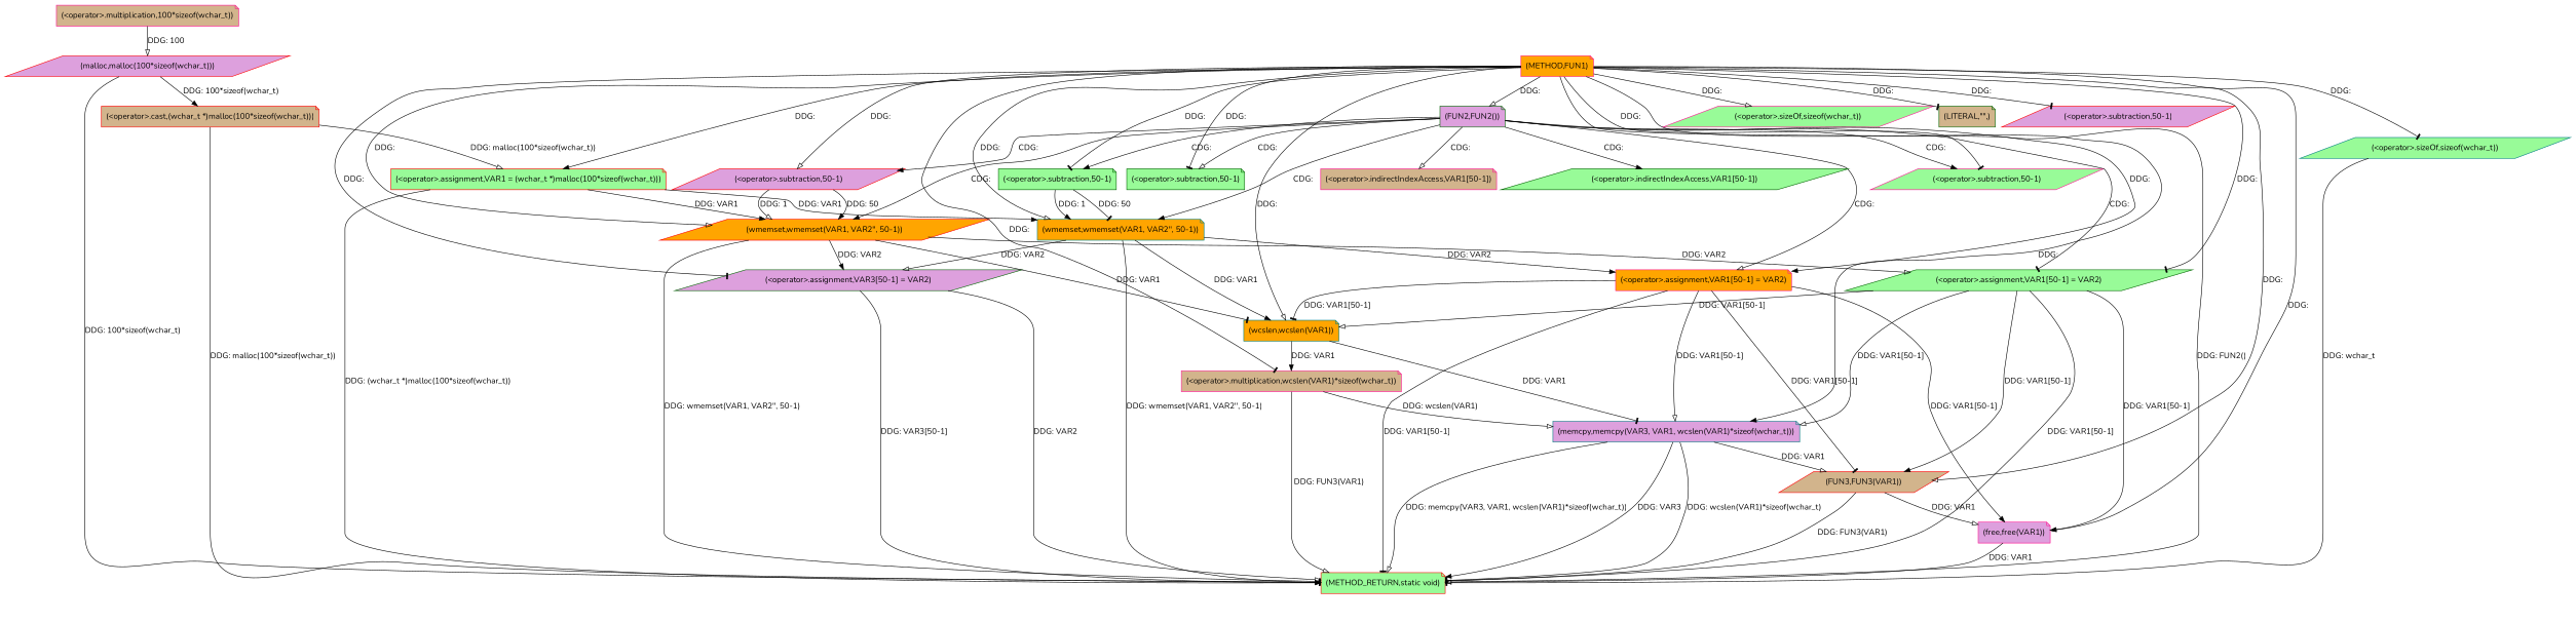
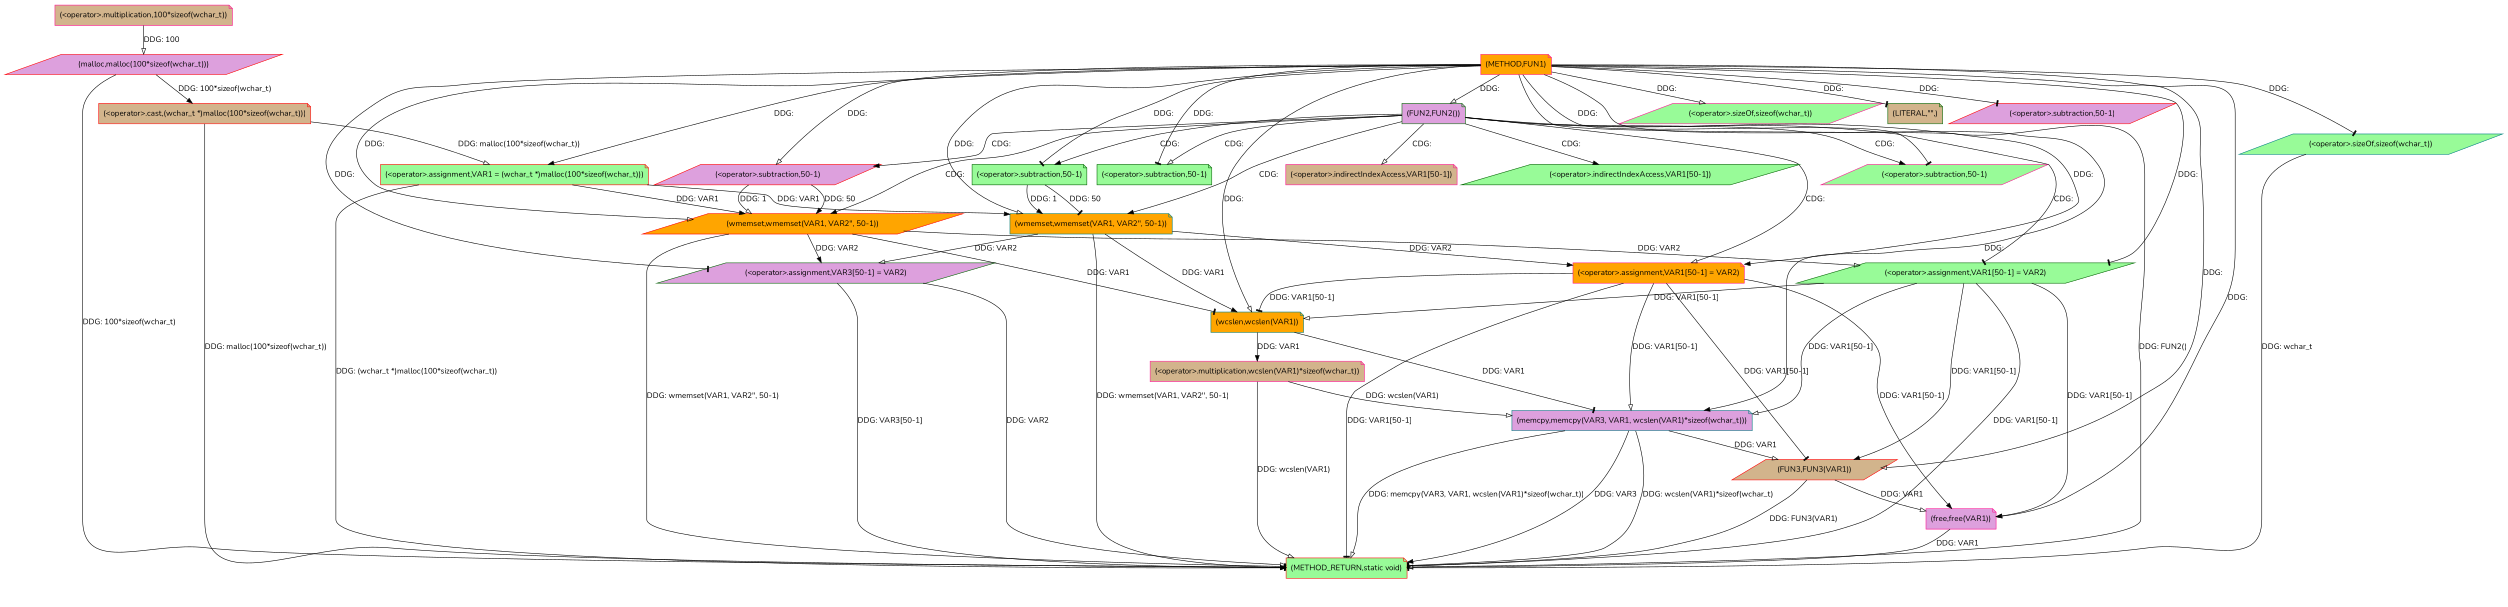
  digraph {
    fontname=Nunito
    node [color=deeppink fillcolor=palegreen fontname=Nunito shape=note style=filled]
    edge [arrowhead=onormal fontname=Nunito]
    n1 [fillcolor=orange label="(METHOD,FUN1)"]
    n2 [color=red label="(<operator>.assignment,VAR1 = (wchar_t *)malloc(100*sizeof(wchar_t)))"]
    n3 [label="(<operator>.sizeOf,sizeof(wchar_t))" shape=parallelogram]
    n4 [color=darkgreen fillcolor=plum label="(FUN2,FUN2())"]
    n5 [color=teal fillcolor=orange label="(wmemset,wmemset(VAR1, VAR2'', 50-1))"]
    n6 [color=darkgreen label="(<operator>.subtraction,50-1)"]
    n7 [fillcolor=orange label="(<operator>.assignment,VAR1[50-1] = VAR2)"]
    n8 [label="(<operator>.subtraction,50-1)" shape=parallelogram]
    n9 [color=red fillcolor=orange label="(wmemset,wmemset(VAR1, VAR2'', 50-1))" shape=parallelogram]
    n10 [color=red fillcolor=plum label="(<operator>.subtraction,50-1)" shape=parallelogram]
    n11 [color=darkgreen label="(<operator>.assignment,VAR1[50-1] = VAR2)" shape=parallelogram]
    n12 [color=darkgreen label="(<operator>.subtraction,50-1)"]
    n13 [color=darkgreen fillcolor=tan label="(LITERAL,\"\",)"]
    n14 [color=teal fillcolor=plum label="(memcpy,memcpy(VAR3, VAR1, wcslen(VAR1)*sizeof(wchar_t)))"]
    n15 [fillcolor=tan label="(<operator>.multiplication,wcslen(VAR1)*sizeof(wchar_t))"]
    n16 [color=teal fillcolor=orange label="(wcslen,wcslen(VAR1))"]
    n17 [color=teal label="(<operator>.sizeOf,sizeof(wchar_t))" shape=parallelogram]
    n18 [color=darkgreen fillcolor=plum label="(<operator>.assignment,VAR3[50-1] = VAR2)" shape=parallelogram]
    n19 [color=red fillcolor=plum label="(<operator>.subtraction,50-1)" shape=parallelogram]
    n20 [color=red fillcolor=tan label="(FUN3,FUN3(VAR1))" shape=parallelogram]
    n21 [fillcolor=plum label="(free,free(VAR1))"]
    n22 [color=red label="(METHOD_RETURN,static void)"]
    n23 [fillcolor=tan label="(<operator>.multiplication,100*sizeof(wchar_t))"]
    n24 [color=red fillcolor=plum label="(malloc,malloc(100*sizeof(wchar_t)))" shape=parallelogram]
    n25 [fillcolor=tan label="(<operator>.indirectIndexAccess,VAR1[50-1])"]
    n26 [color=darkgreen label="(<operator>.indirectIndexAccess,VAR1[50-1])" shape=parallelogram]
    n27 [color=red fillcolor=tan label="(<operator>.cast,(wchar_t *)malloc(100*sizeof(wchar_t)))"]
    n1 -> n2 [arrowhead=normal label="DDG: "]
    n1 -> n3 [label="DDG: "]
    n1 -> n4 [label="DDG: "]
    n1 -> n5 [label="DDG: "]
    n1 -> n6 [arrowhead=tee label="DDG: "]
    n1 -> n7 [arrowhead=normal label="DDG: "]
    n1 -> n8 [arrowhead=tee label="DDG: "]
    n1 -> n9 [label="DDG: "]
    n1 -> n10 [label="DDG: "]
    n1 -> n11 [arrowhead=tee label="DDG: "]
    n1 -> n12 [arrowhead=tee label="DDG: "]
    n1 -> n13 [arrowhead=tee label="DDG: "]
    n1 -> n14 [arrowhead=normal label="DDG: "]
-   n1 -> n15 [arrowhead=tee label="DDG: "]
    n1 -> n16 [label="DDG: "]
    n1 -> n17 [arrowhead=tee label="DDG: "]
    n1 -> n18 [arrowhead=tee label="DDG: "]
    n1 -> n19 [arrowhead=tee label="DDG: "]
    n1 -> n20 [label="DDG: "]
    n1 -> n21 [label="DDG: "]
    n2 -> n5 [arrowhead=normal label="DDG: VAR1"]
    n2 -> n9 [arrowhead=normal label="DDG: VAR1"]
    n2 -> n22 [arrowhead=normal label="DDG: (wchar_t *)malloc(100*sizeof(wchar_t))"]
    n4 -> n5 [arrowhead=normal label="CDG: "]
    n4 -> n6 [arrowhead=normal label="CDG: "]
    n4 -> n7 [label="CDG: "]
    n4 -> n8 [arrowhead=normal label="CDG: "]
    n4 -> n9 [arrowhead=normal label="CDG: "]
    n4 -> n10 [arrowhead=normal label="CDG: "]
    n4 -> n11 [arrowhead=tee label="CDG: "]
    n4 -> n12 [label="CDG: "]
    n4 -> n22 [label="DDG: FUN2()"]
    n4 -> n25 [label="CDG: "]
    n4 -> n26 [arrowhead=normal label="CDG: "]
    n5 -> n7 [arrowhead=normal label="DDG: VAR2"]
    n5 -> n16 [arrowhead=normal label="DDG: VAR1"]
    n5 -> n18 [label="DDG: VAR2"]
    n5 -> n22 [arrowhead=normal label="DDG: wmemset(VAR1, VAR2'', 50-1)"]
    n6 -> n5 [arrowhead=tee label="DDG: 50"]
    n6 -> n5 [arrowhead=normal label="DDG: 1"]
    n7 -> n14 [label="DDG: VAR1[50-1]"]
    n7 -> n16 [arrowhead=tee label="DDG: VAR1[50-1]"]
    n7 -> n20 [arrowhead=tee label="DDG: VAR1[50-1]"]
    n7 -> n21 [arrowhead=normal label="DDG: VAR1[50-1]"]
    n7 -> n22 [arrowhead=tee label="DDG: VAR1[50-1]"]
    n9 -> n11 [label="DDG: VAR2"]
    n9 -> n16 [arrowhead=tee label="DDG: VAR1"]
    n9 -> n18 [arrowhead=normal label="DDG: VAR2"]
    n9 -> n22 [arrowhead=tee label="DDG: wmemset(VAR1, VAR2'', 50-1)"]
    n10 -> n9 [arrowhead=normal label="DDG: 50"]
    n10 -> n9 [label="DDG: 1"]
    n11 -> n14 [label="DDG: VAR1[50-1]"]
    n11 -> n16 [label="DDG: VAR1[50-1]"]
    n11 -> n20 [arrowhead=normal label="DDG: VAR1[50-1]"]
    n11 -> n21 [arrowhead=normal label="DDG: VAR1[50-1]"]
    n11 -> n22 [arrowhead=tee label="DDG: VAR1[50-1]"]
    n14 -> n20 [label="DDG: VAR1"]
    n14 -> n22 [arrowhead=tee label="DDG: wcslen(VAR1)*sizeof(wchar_t)"]
    n14 -> n22 [label="DDG: memcpy(VAR3, VAR1, wcslen(VAR1)*sizeof(wchar_t))"]
    n14 -> n22 [arrowhead=normal label="DDG: VAR3"]
    n15 -> n14 [label="DDG: wcslen(VAR1)"]
-   n15 -> n22 [label="DDG: FUN3(VAR1)"]
+   n15 -> n22 [label="DDG: wcslen(VAR1)"]
    n16 -> n14 [arrowhead=tee label="DDG: VAR1"]
    n16 -> n15 [arrowhead=normal label="DDG: VAR1"]
    n17 -> n22 [arrowhead=tee label="DDG: wchar_t"]
    n18 -> n22 [label="DDG: VAR2"]
    n18 -> n22 [arrowhead=tee label="DDG: VAR3[50-1]"]
    n20 -> n21 [label="DDG: VAR1"]
    n20 -> n22 [arrowhead=tee label="DDG: FUN3(VAR1)"]
    n21 -> n22 [label="DDG: VAR1"]
    n23 -> n24 [label="DDG: 100"]
    n24 -> n22 [label="DDG: 100*sizeof(wchar_t)"]
    n24 -> n27 [arrowhead=normal label="DDG: 100*sizeof(wchar_t)"]
    n27 -> n2 [label="DDG: malloc(100*sizeof(wchar_t))"]
    n27 -> n22 [arrowhead=tee label="DDG: malloc(100*sizeof(wchar_t))"]
  }
